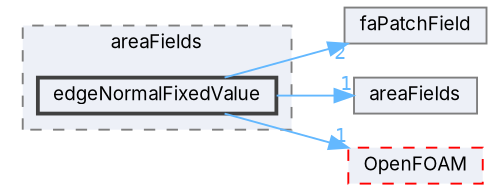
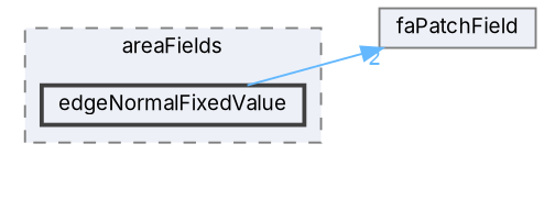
  digraph {
    compound=true
    fontname=Inter
    rankdir=LR
    node [color=grey50 fillcolor="#edf0f7" fontname=Inter fontsize=10 shape=box style=filled]
    edge [color=steelblue1 fontcolor=steelblue1 fontname=Inter fontsize=10 headlabel=1 labeldistance=1.5 labelfontname=Helvetica labelfontsize=10]
    n1 [color=grey25 height=0.2 label=edgeNormalFixedValue style="filled,bold" width=0.4]
    n2 [height=0.2 label=faPatchField width=0.4]
-   n3 [height=0.2 label=areaFields width=0.4]
-   n4 [color=red height=0.2 label=OpenFOAM style="filled,dashed" width=0.4]
    subgraph cluster_1 {
      bgcolor="#edf0f7"
      fontsize=10
      label=areaFields
      pencolor=grey50
      style="filled,dashed"
      n1
    }
    n1 -> n2 [headlabel=2]
-   n1 -> n3
-   n1 -> n4
  }
